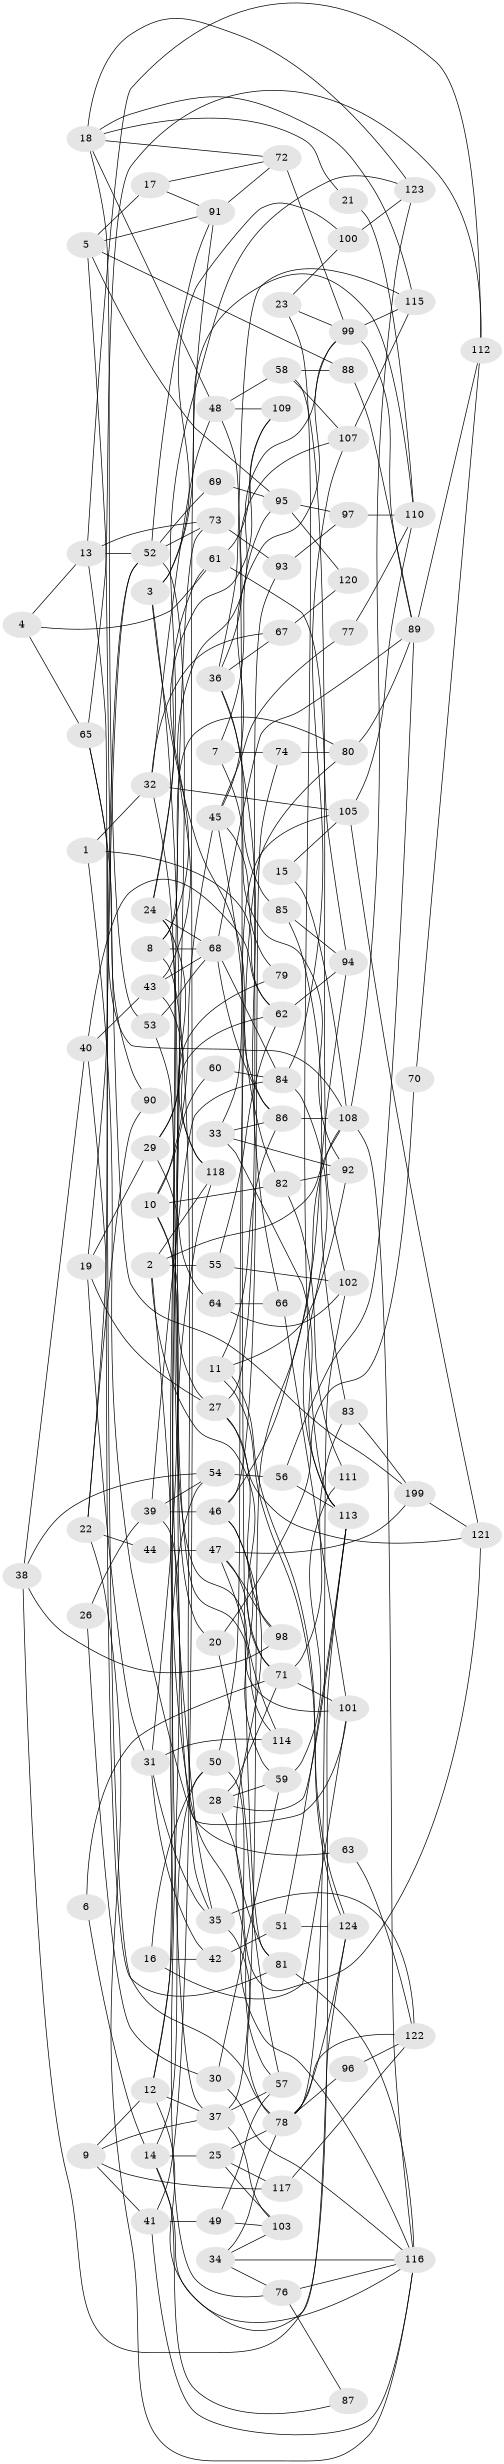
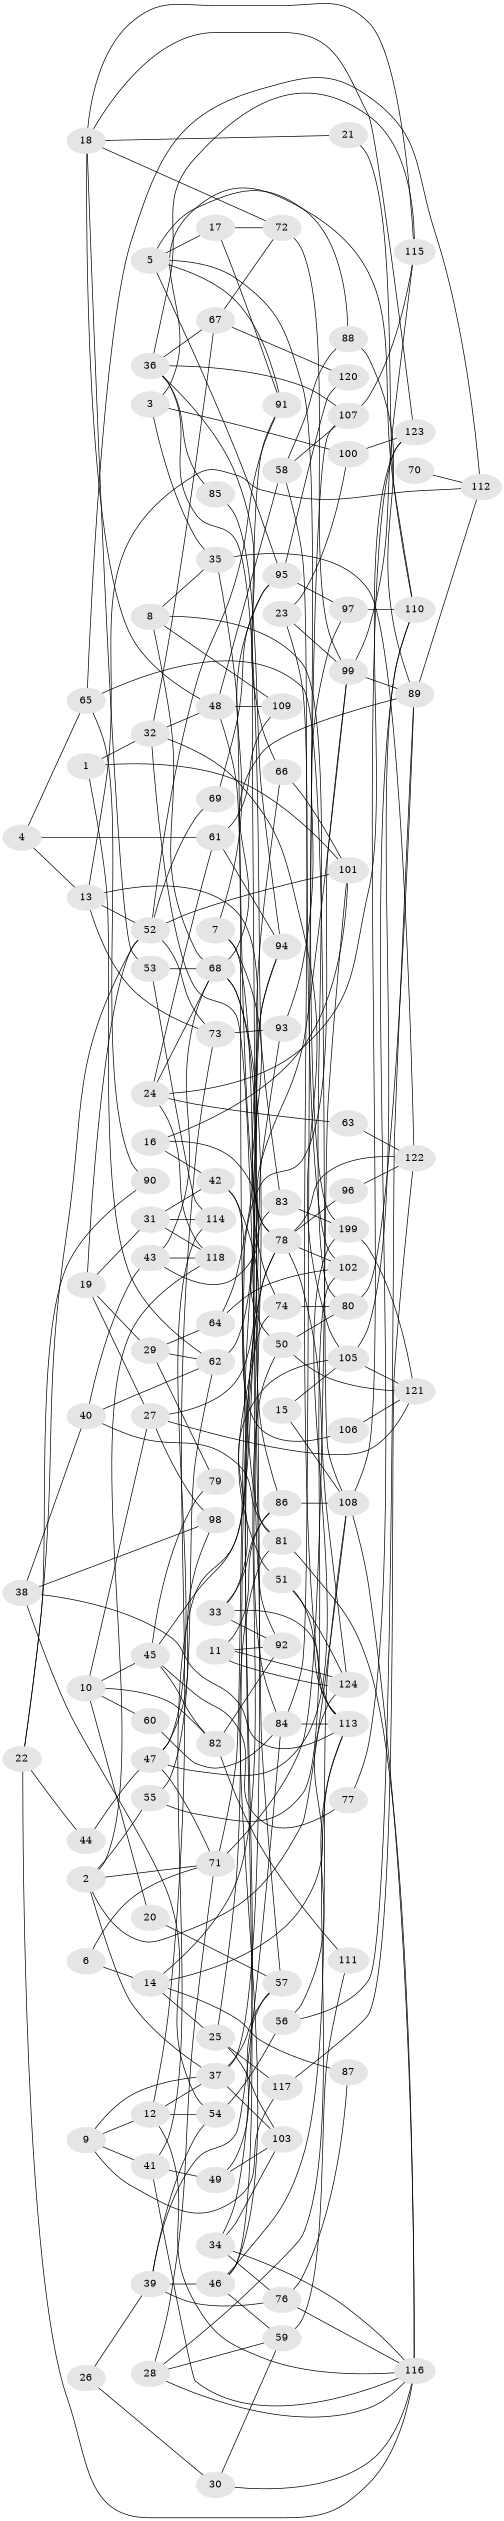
  graph {
    rankdir=LR
    node [color=gray90 style=filled]
    1
    32
    62
    101
    105
    48
    57
    67
    94
    2
    37
    55
    71
    108
    118
    103
    102
    83
    116
    123
    3
    35
    86
    100
    110
    78
    122
    4
    13
    61
    65
    73
    52
    112
    109
    90
    5
    17
    88
    91
    95
    n42 [label=199]
    72
    89
    120
    97
    121
    6
    14
    124
    25
    50
    87
    7
    74
    92
    80
    8
    68
    84
    9
    12
    41
    117
    54
    49
    10
    20
    27
    45
    60
    82
    70
    93
    98
    99
    79
    77
    111
    11
    56
    69
    96
    15
    16
    42
    51
+   106
    18
    21
    53
    115
    81
    58
    114
    19
    29
    31
    64
    22
    44
    47
    23
    113
    24
    63
    26
    30
    39
    59
    76
    46
    28
    66
    33
    34
    36
    85
    107
    38
    40
    43
    1 -- 32
    1 -- 62
    1 -- 101
    32 -- 105
    32 -- 48
    32 -- 57
    32 -- 67
    62 -- 94
    105 -- 110
    105 -- 121
    48 -- 109
    48 -- 81
    48 -- 58
-   91 -- 72
+   67 -- 72
    67 -- 120
    2 -- 37
    2 -- 55
    2 -- 71
    2 -- 108
    2 -- 118
    37 -- 57
    37 -- 94
    37 -- 103
    55 -- 62
    55 -- 102
    71 -- 101
    71 -- 83
    108 -- 116
    108 -- 123
    83 -- n42
    3 -- 35
-   3 -- 86
    3 -- 100
    3 -- 110
    35 -- 78
    35 -- 122
    86 -- 108
    100 -- 123
    78 -- 102
    78 -- 122
    78 -- 124
    78 -- 96
    4 -- 13
    4 -- 61
    4 -- 65
    13 -- 78
    13 -- 73
    13 -- 52
    13 -- 112
    61 -- 94
    61 -- 109
    65 -- 108
    65 -- 112
    65 -- 90
    73 -- 93
    52 -- 101
    52 -- 73
    52 -- 91
    52 -- 69
    5 -- 17
    5 -- 88
    5 -- 91
    5 -- 95
    5 -- n42
    17 -- 91
    17 -- 72
    88 -- 89
    95 -- 120
    95 -- 97
    n42 -- 121
    72 -- 99
    89 -- 112
    97 -- 110
    6 -- 71
    6 -- 14
    14 -- 124
    14 -- 25
    14 -- 50
    14 -- 87
    25 -- 103
    25 -- 78
    25 -- 117
    50 -- 121
    50 -- 80
    7 -- 95
    7 -- 74
    7 -- 92
    74 -- 80
    80 -- 89
    8 -- 35
    8 -- 109
    8 -- 80
    8 -- 68
    68 -- 86
    68 -- 89
    68 -- 84
    84 -- 113
    84 -- 107
    9 -- 37
    9 -- 12
    9 -- 41
    9 -- 117
    12 -- 37
    12 -- 116
    12 -- 73
    12 -- 54
    41 -- 116
    41 -- 91
    41 -- 49
    117 -- 122
    54 -- 56
    49 -- 57
    49 -- 103
    10 -- 20
    10 -- 27
    10 -- 45
    10 -- 60
    10 -- 82
    20 -- 57
-   20 -- 70
    27 -- 121
    27 -- 93
    27 -- 98
    45 -- 82
    45 -- 99
    45 -- 79
    45 -- 77
    60 -- 84
    82 -- 92
    82 -- 111
    70 -- 112
    93 -- 97
    99 -- 89
    99 -- 115
    77 -- 110
    11 -- 86
    11 -- 124
    11 -- 124
    11 -- 92
    56 -- 89
    56 -- 113
    69 -- 95
    96 -- 122
    15 -- 105
    15 -- 108
    16 -- 101
    16 -- 50
    16 -- 42
    42 -- 51
+   42 -- 106
    51 -- 124
    51 -- 113
+   106 -- 121
    18 -- 48
    18 -- 123
    18 -- 72
    18 -- 21
    18 -- 53
    18 -- 115
    21 -- 110
    53 -- 68
    53 -- 114
    81 -- 116
    58 -- 102
    58 -- 88
    58 -- 107
    19 -- 52
    19 -- 27
    19 -- 29
    19 -- 31
    29 -- 62
    29 -- 79
    29 -- 64
    31 -- 118
-   31 -- 35
    31 -- 42
    31 -- 114
    64 -- 102
    64 -- 66
    22 -- 116
    22 -- 52
    22 -- 90
    22 -- 44
    44 -- 47
    47 -- 71
    47 -- n42
    47 -- 98
    47 -- 114
    23 -- 100
    23 -- 99
    23 -- 113
    24 -- 118
    24 -- 123
    24 -- 61
    24 -- 68
    24 -- 63
    63 -- 122
    26 -- 30
    26 -- 39
    30 -- 116
    30 -- 59
    39 -- 84
    39 -- 54
    39 -- 76
    39 -- 46
    59 -- 111
    76 -- 116
    76 -- 87
    46 -- 108
    46 -- 74
    46 -- 81
    46 -- 59
    28 -- 71
    28 -- 116
    28 -- 113
    28 -- 59
    66 -- 101
    33 -- 105
    33 -- 86
    33 -- 92
    33 -- 113
    34 -- 103
    34 -- 116
    34 -- 78
    34 -- 76
    36 -- 67
-   85 -- 83
+   36 -- 83
    36 -- 115
    36 -- 66
    36 -- 85
    36 -- 107
    85 -- 94
    107 -- 115
    38 -- 54
    38 -- 98
    38 -- 113
    38 -- 40
    40 -- 62
    40 -- 81
    40 -- 43
    43 -- 118
    43 -- 68
    43 -- 99
  }
